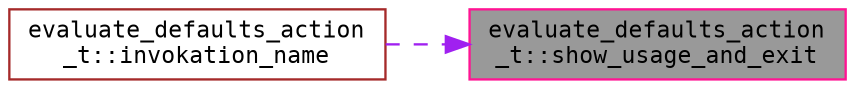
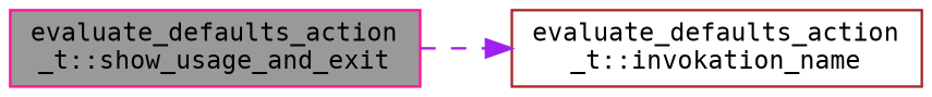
  digraph {
    rankdir=LR
    fontname="DejaVu Sans Mono"
    node [fontname="DejaVu Sans Mono" fontsize=10 shape=box style=filled]
    n1 [color=deeppink fillcolor=grey60 fontcolor=black height=0.2 label="evaluate_defaults_action\l_t::show_usage_and_exit" width=0.4]
    n2 [color=brown fillcolor=white height=0.2 label="evaluate_defaults_action\l_t::invokation_name" width=0.4]
-   n2 -> n1 [color=purple fontname="DejaVu Sans Mono" fontsize=10 labelfontname=Helvetica labelfontsize=10 style=dashed]
+   n1 -> n2 [color=purple fontname="DejaVu Sans Mono" fontsize=10 labelfontname=Helvetica labelfontsize=10 style=dashed]
  }
